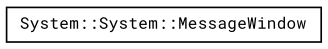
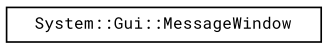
  digraph {
    rankdir=TB
    fontname="Roboto Mono"
-   n1 [color=black fillcolor=white fontname="Roboto Mono" fontsize=10 height=0.2 label="System::System::MessageWindow" shape=record style=filled width=0.4]
+   n1 [color=black fillcolor=white fontname="Roboto Mono" fontsize=10 height=0.2 label="System::Gui::MessageWindow" shape=record style=filled width=0.4]
  }
